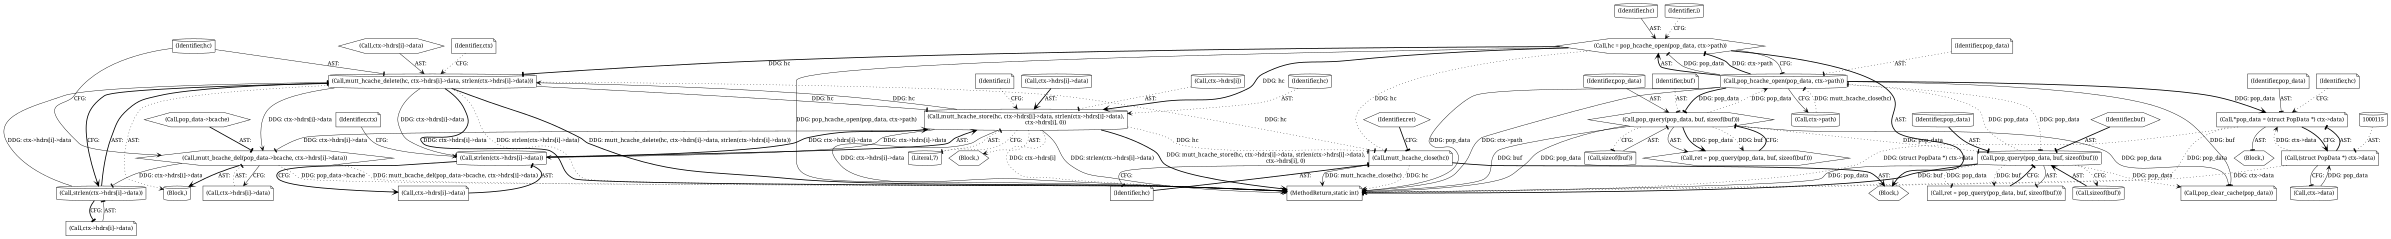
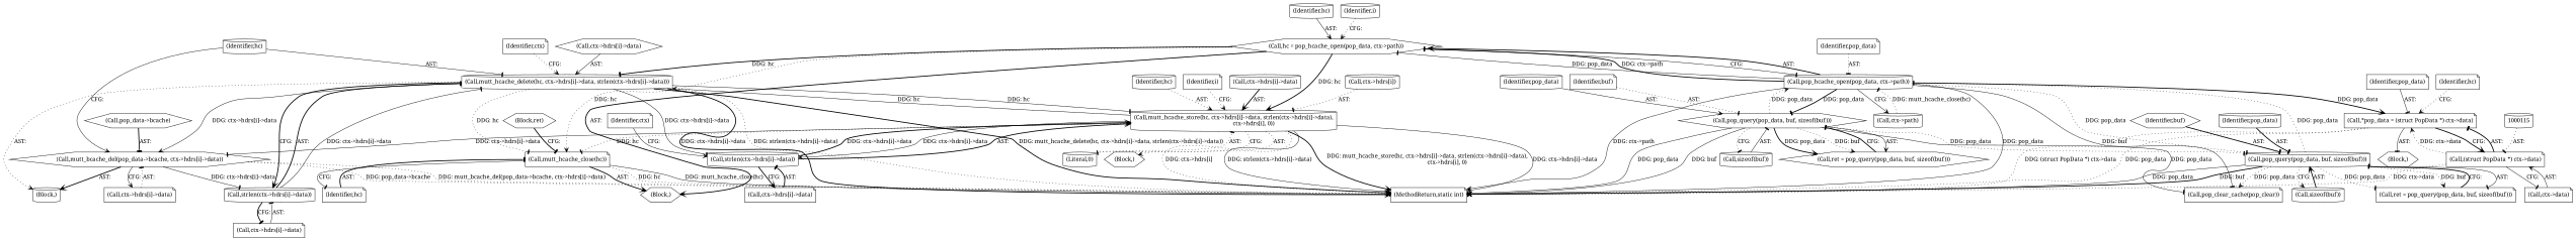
  digraph {
    fontname="Noto Serif"
    node [fontname="Noto Serif" shape=cylinder]
    edge [arrowhead=vee fontname="Noto Serif" style=solid]
    n1 [label="(Call,mutt_hcache_delete(hc, ctx->hdrs[i]->data, strlen(ctx->hdrs[i]->data)))"]
    n2 [label="(Call,mutt_hcache_store(hc, ctx->hdrs[i]->data, strlen(ctx->hdrs[i]->data),\n                          ctx->hdrs[i], 0))"]
    n3 [label="(Call,strlen(ctx->hdrs[i]->data))"]
    n4 [label="(Call,mutt_bcache_del(pop_data->bcache, ctx->hdrs[i]->data))" shape=hexagon]
    n5 [label="(Call,strlen(ctx->hdrs[i]->data))"]
    n6 [label="(Call,mutt_hcache_close(hc))" shape=note]
    n7 [label="(Block,)"]
    n8 [label="(MethodReturn,static int)" shape=note]
-   n9 [label="(Literal,7)"]
+   n9 [label="(Literal,0)"]
    n10 [label="(Block,)" shape=hexagon]
    n11 [label="(Call,ctx->hdrs[i]->data)" shape=note]
    n12 [label="(Call,ctx->hdrs[i]->data)" shape=note]
    n13 [label="(Call,ctx->hdrs[i]->data)" shape=note]
    n14 [label="(Block,)" shape=hexagon]
    n15 [label="(Identifier,hc)" shape=note]
    n16 [label="(Call,hc = pop_hcache_open(pop_data, ctx->path))" shape=hexagon]
    n17 [label="(Call,pop_hcache_open(pop_data, ctx->path))"]
    n18 [label="(Call,pop_query(pop_data, buf, sizeof(buf)))"]
    n19 [label="(Call,pop_query(pop_data, buf, sizeof(buf)))" shape=hexagon]
-   n20 [label="(Call,pop_clear_cache(pop_data))" shape=note]
+   n20 [label="(Call,pop_clear_cache(pop_clear))" shape=note]
    n21 [label="(Call,ctx->path)"]
    n22 [label="(Call,*pop_data = (struct PopData *) ctx->data)" shape=note]
    n23 [label="(Call,ret = pop_query(pop_data, buf, sizeof(buf)))" shape=note]
    n24 [label="(Call,sizeof(buf))"]
    n25 [label="(Call,ret = pop_query(pop_data, buf, sizeof(buf)))" shape=hexagon]
    n26 [label="(Call,sizeof(buf))"]
    n27 [label="(Call,(struct PopData *) ctx->data)" shape=note]
    n28 [label="(Block,)" shape=hexagon]
-   n29 [label="(Call,ctx->data)"]
+   n29 [label="(Call,ctx->data)" shape=note]
    n30 [label="(Call,ctx->hdrs[i]->data)" shape=hexagon]
    n31 [label="(Identifier,buf)" shape=note]
    n32 [label="(Identifier,i)" shape=note]
    n33 [label="(Call,pop_data->bcache)" shape=hexagon]
    n34 [label="(Call,ctx->hdrs[i]->data)"]
    n35 [label="(Identifier,ctx)" shape=note]
    n36 [label="(Identifier,hc)"]
    n37 [label="(Identifier,pop_data)"]
    n38 [label="(Identifier,hc)" shape=note]
    n39 [label="(Call,ctx->hdrs[i])"]
    n40 [label="(Identifier,pop_data)" shape=note]
    n41 [label="(Identifier,buf)" shape=hexagon]
    n42 [label="(Identifier,pop_data)"]
-   n43 [label="(Identifier,ret)" shape=hexagon]
+   n43 [label="(Block,ret)" shape=hexagon]
    n44 [label="(Identifier,ctx)" shape=note]
    n45 [label="(Identifier,pop_data)" shape=note]
    n46 [label="(Identifier,hc)"]
    n47 [label="(Identifier,i)"]
    n48 [label="(Identifier,hc)"]
    1000115
    n1 -> n2 [arrowhead=tee label="DDG: hc"]
    n1 -> n3 [label="CFG: " style=bold]
    n1 -> n4 [label="DDG: ctx->hdrs[i]->data"]
    n1 -> n5 [arrowhead=tee label="DDG: ctx->hdrs[i]->data"]
    n1 -> n6 [arrowhead=tee label="DDG: hc" style=dotted]
    n1 -> n7 [label="AST: " style=dotted]
    n1 -> n8 [label="DDG: ctx->hdrs[i]->data" style=bold]
    n1 -> n8 [arrowhead=tee label="DDG: strlen(ctx->hdrs[i]->data)" style=dotted]
    n1 -> n8 [label="DDG: mutt_hcache_delete(hc, ctx->hdrs[i]->data, strlen(ctx->hdrs[i]->data))" style=bold]
    n2 -> n1 [label="DDG: hc"]
    n2 -> n4 [arrowhead=tee label="DDG: ctx->hdrs[i]->data"]
    n2 -> n5 [label="DDG: ctx->hdrs[i]->data"]
    n2 -> n6 [arrowhead=tee label="DDG: hc" style=dotted]
    n2 -> n8 [label="DDG: ctx->hdrs[i]" style=dotted]
    n2 -> n8 [label="DDG: strlen(ctx->hdrs[i]->data)"]
    n2 -> n8 [label="DDG: mutt_hcache_store(hc, ctx->hdrs[i]->data, strlen(ctx->hdrs[i]->data),\n                          ctx->hdrs[i], 0)" style=bold]
    n2 -> n8 [label="DDG: ctx->hdrs[i]->data"]
    n2 -> n9 [arrowhead=tee label="CFG: " style=dotted]
    n2 -> n10 [label="AST: " style=dotted]
    n3 -> n1 [arrowhead=tee label="AST: " style=bold]
    n3 -> n1 [arrowhead=tee label="DDG: ctx->hdrs[i]->data"]
    n3 -> n11 [arrowhead=tee label="CFG: " style=bold]
    n4 -> n3 [arrowhead=tee label="DDG: ctx->hdrs[i]->data"]
    n4 -> n7 [label="AST: " style=bold]
    n4 -> n8 [label="DDG: pop_data->bcache" style=dotted]
    n4 -> n8 [label="DDG: mutt_bcache_del(pop_data->bcache, ctx->hdrs[i]->data)" style=dotted]
    n4 -> n12 [label="CFG: "]
    n5 -> n2 [label="AST: " style=bold]
    n5 -> n2 [label="DDG: ctx->hdrs[i]->data" style=bold]
    n5 -> n13 [label="CFG: " style=bold]
    n6 -> n8 [label="DDG: mutt_hcache_close(hc)"]
    n6 -> n8 [label="DDG: hc" style=dotted]
    n6 -> n14 [label="AST: " style=bold]
    n6 -> n15 [arrowhead=tee label="CFG: "]
    n9 -> n2 [arrowhead=tee label="AST: " style=dotted]
    n11 -> n3 [arrowhead=tee label="AST: "]
    n12 -> n4 [arrowhead=tee label="AST: " style=dotted]
    n13 -> n5 [arrowhead=tee label="AST: " style=bold]
    n15 -> n6 [arrowhead=tee label="AST: " style=bold]
    n16 -> n1 [arrowhead=tee label="DDG: hc" style=bold]
    n16 -> n2 [label="DDG: hc" style=bold]
-   n16 -> n6 [arrowhead=tee label="DDG: hc" style=dotted]
-   n16 -> n8 [label="DDG: pop_hcache_open(pop_data, ctx->path)"]
+   n16 -> n6 [label="DDG: hc" style=dotted]
    n16 -> n14 [label="AST: " style=bold]
    n16 -> n17 [arrowhead=tee label="CFG: "]
    n17 -> n8 [label="DDG: pop_data"]
    n17 -> n8 [label="DDG: ctx->path"]
    n17 -> n16 [label="AST: " style=bold]
    n17 -> n16 [arrowhead=tee label="DDG: pop_data"]
    n17 -> n16 [arrowhead=tee label="DDG: ctx->path" style=bold]
    n17 -> n18 [arrowhead=tee label="DDG: pop_data" style=dotted]
    n17 -> n19 [arrowhead=tee label="DDG: pop_data" style=bold]
    n17 -> n20 [arrowhead=tee label="DDG: buf"]
    n17 -> n21 [label="CFG: "]
    n17 -> n22 [label="DDG: pop_data" style=bold]
    n18 -> n8 [label="DDG: pop_data"]
    n18 -> n8 [arrowhead=tee label="DDG: buf" style=bold]
    n18 -> n17 [arrowhead=tee label="DDG: pop_data" style=dotted]
    n18 -> n20 [label="DDG: pop_data" style=dotted]
    n18 -> n23 [arrowhead=tee label="AST: "]
    n18 -> n23 [arrowhead=tee label="DDG: pop_data" style=dotted]
    n18 -> n23 [label="DDG: buf" style=dotted]
    n18 -> n24 [label="CFG: " style=dotted]
    n19 -> n8 [label="DDG: pop_data"]
    n19 -> n8 [label="DDG: buf"]
    n19 -> n17 [label="DDG: pop_data" style=dotted]
    n19 -> n18 [arrowhead=tee label="DDG: pop_data" style=dotted]
    n19 -> n20 [arrowhead=tee label="DDG: pop_data"]
    n19 -> n25 [label="AST: "]
    n19 -> n25 [label="DDG: pop_data" style=bold]
    n19 -> n25 [label="DDG: buf" style=dotted]
    n19 -> n26 [arrowhead=tee label="CFG: " style=dotted]
    n21 -> n17 [arrowhead=tee label="DDG: mutt_hcache_close(hc)" style=dotted]
    n22 -> n8 [arrowhead=tee label="DDG: (struct PopData *) ctx->data" style=dotted]
    n22 -> n8 [label="DDG: pop_data" style=dotted]
    n22 -> n27 [label="CFG: " style=bold]
    n22 -> n28 [arrowhead=tee label="AST: "]
    n23 -> n18 [arrowhead=tee label="CFG: " style=bold]
    n24 -> n18 [label="AST: " style=bold]
    n25 -> n19 [arrowhead=tee label="CFG: " style=bold]
    n26 -> n19 [arrowhead=tee label="AST: "]
    n27 -> n8 [label="DDG: ctx->data" style=dotted]
    n27 -> n22 [arrowhead=tee label="AST: " style=bold]
    n27 -> n22 [label="DDG: ctx->data" style=dotted]
    n27 -> n29 [arrowhead=tee label="CFG: "]
-   n29 -> n27 [label="DDG: pop_data"]
+   n29 -> n27 [label="AST: "]
    n30 -> n1 [label="AST: "]
    n31 -> n19 [arrowhead=tee label="AST: " style=dotted]
    n32 -> n2 [label="CFG: " style=dotted]
    n33 -> n4 [arrowhead=tee label="AST: " style=bold]
    n34 -> n2 [label="AST: " style=bold]
    n35 -> n1 [label="CFG: " style=dotted]
    n36 -> n16 [label="AST: "]
    n37 -> n19 [label="AST: "]
    n38 -> n22 [label="CFG: " style=dotted]
    n39 -> n2 [arrowhead=tee label="AST: " style=dotted]
    n40 -> n17 [arrowhead=tee label="AST: " style=dotted]
    n41 -> n18 [arrowhead=tee label="AST: " style=bold]
    n42 -> n18 [arrowhead=tee label="AST: " style=bold]
    n43 -> n6 [arrowhead=tee label="CFG: " style=bold]
    n44 -> n5 [label="CFG: "]
    n45 -> n22 [arrowhead=tee label="AST: "]
    n46 -> n1 [arrowhead=tee label="AST: "]
    n46 -> n4 [label="CFG: "]
    n47 -> n16 [label="CFG: " style=dotted]
    n48 -> n2 [label="AST: " style=dotted]
    1000115 -> n27 [arrowhead=tee label="AST: " style=dotted]
  }
